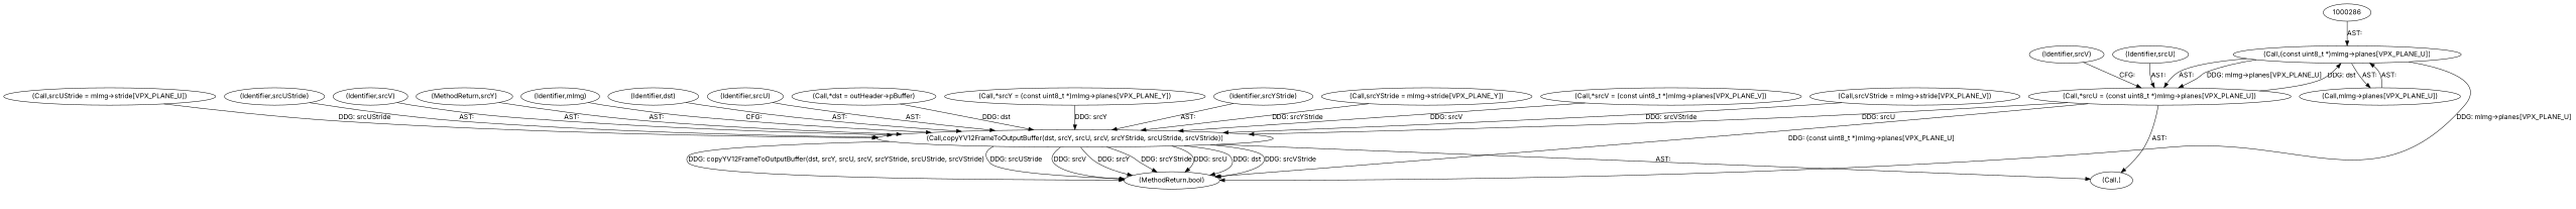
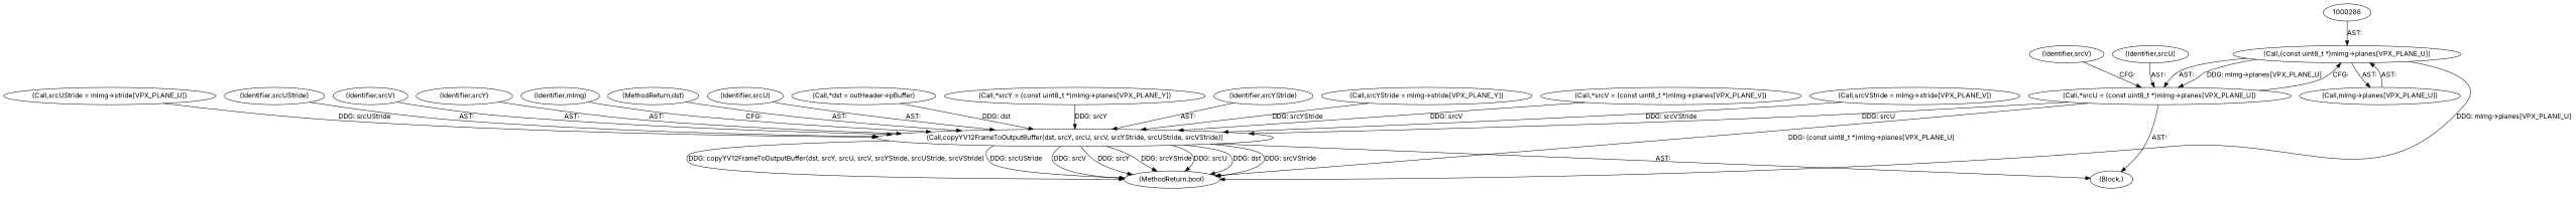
  digraph {
    fontname=Inter
    node [fontname=Inter]
    edge [fontname=Inter]
    n1 [label="(Call,(const uint8_t *)mImg->planes[VPX_PLANE_U])"]
    n2 [label="(Call,*srcU = (const uint8_t *)mImg->planes[VPX_PLANE_U])"]
    n3 [label="(Call,mImg->planes[VPX_PLANE_U])"]
    n4 [label="(MethodReturn,bool)"]
    n5 [label="(Call,copyYV12FrameToOutputBuffer(dst, srcY, srcU, srcV, srcYStride, srcUStride, srcVStride))"]
-   n6 [label="(Call,)"]
+   n6 [label="(Block,)"]
    n7 [label="(Identifier,mImg)"]
-   n8 [label="(Identifier,dst)"]
+   n8 [label="(MethodReturn,dst)"]
    n9 [label="(Identifier,srcU)"]
    n10 [label="(Call,*dst = outHeader->pBuffer)"]
    n11 [label="(Call,*srcY = (const uint8_t *)mImg->planes[VPX_PLANE_Y])"]
    n12 [label="(Identifier,srcYStride)"]
    n13 [label="(Call,srcYStride = mImg->stride[VPX_PLANE_Y])"]
    n14 [label="(Call,*srcV = (const uint8_t *)mImg->planes[VPX_PLANE_V])"]
    n15 [label="(Call,srcVStride = mImg->stride[VPX_PLANE_V])"]
    n16 [label="(Call,srcUStride = mImg->stride[VPX_PLANE_U])"]
    n17 [label="(Identifier,srcUStride)"]
    n18 [label="(Identifier,srcV)"]
    n19 [label="(Identifier,srcV)"]
-   n20 [label="(MethodReturn,srcY)"]
+   n20 [label="(Identifier,srcY)"]
    n21 [label="(Identifier,srcU)"]
    n22 [label=1000286]
    n1 -> n2 [label="AST: "]
    n1 -> n2 [label="DDG: mImg->planes[VPX_PLANE_U]"]
    n1 -> n3 [label="AST: "]
    n1 -> n4 [label="DDG: mImg->planes[VPX_PLANE_U]"]
-   n2 -> n1 [label="DDG: dst"]
+   n2 -> n1 [label="CFG: "]
    n2 -> n4 [label="DDG: (const uint8_t *)mImg->planes[VPX_PLANE_U]"]
    n2 -> n5 [label="DDG: srcU"]
    n2 -> n6 [label="AST: "]
    n3 -> n1 [label="AST: "]
    n5 -> n4 [label="DDG: srcUStride"]
    n5 -> n4 [label="DDG: srcV"]
    n5 -> n4 [label="DDG: srcY"]
    n5 -> n4 [label="DDG: srcYStride"]
    n5 -> n4 [label="DDG: srcU"]
    n5 -> n4 [label="DDG: dst"]
    n5 -> n4 [label="DDG: srcVStride"]
    n5 -> n4 [label="DDG: copyYV12FrameToOutputBuffer(dst, srcY, srcU, srcV, srcYStride, srcUStride, srcVStride)"]
    n5 -> n6 [label="AST: "]
    n7 -> n5 [label="CFG: "]
    n8 -> n5 [label="AST: "]
    n9 -> n5 [label="AST: "]
    n10 -> n5 [label="DDG: dst"]
    n11 -> n5 [label="DDG: srcY"]
    n12 -> n5 [label="AST: "]
    n13 -> n5 [label="DDG: srcYStride"]
    n14 -> n5 [label="DDG: srcV"]
    n15 -> n5 [label="DDG: srcVStride"]
    n16 -> n5 [label="DDG: srcUStride"]
    n17 -> n5 [label="AST: "]
    n18 -> n5 [label="AST: "]
    n19 -> n2 [label="CFG: "]
    n20 -> n5 [label="AST: "]
    n21 -> n2 [label="AST: "]
    n22 -> n1 [label="AST: "]
  }
